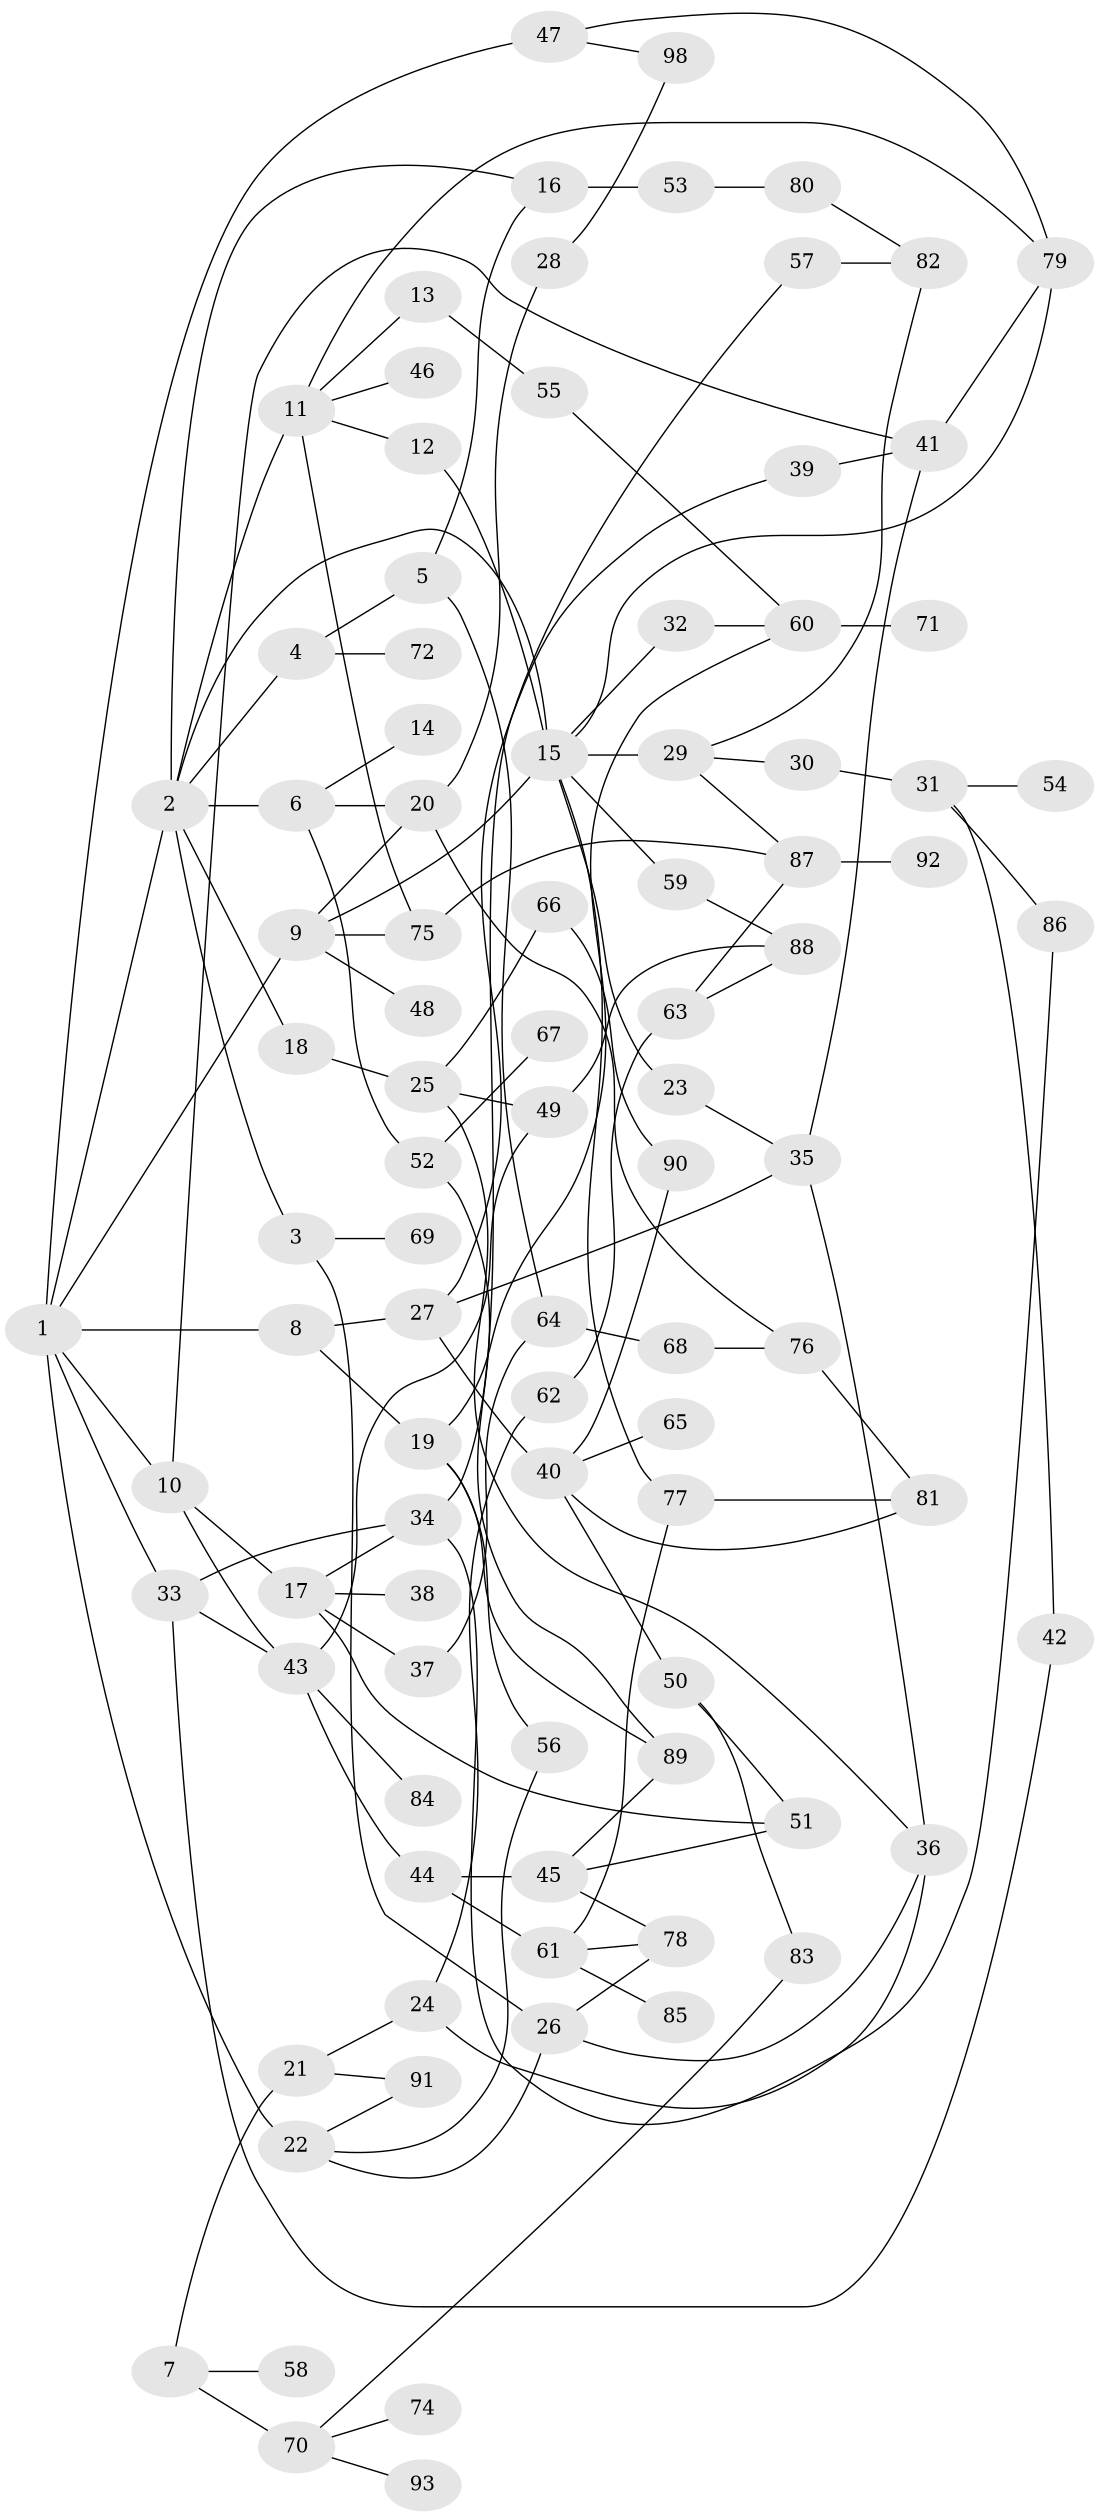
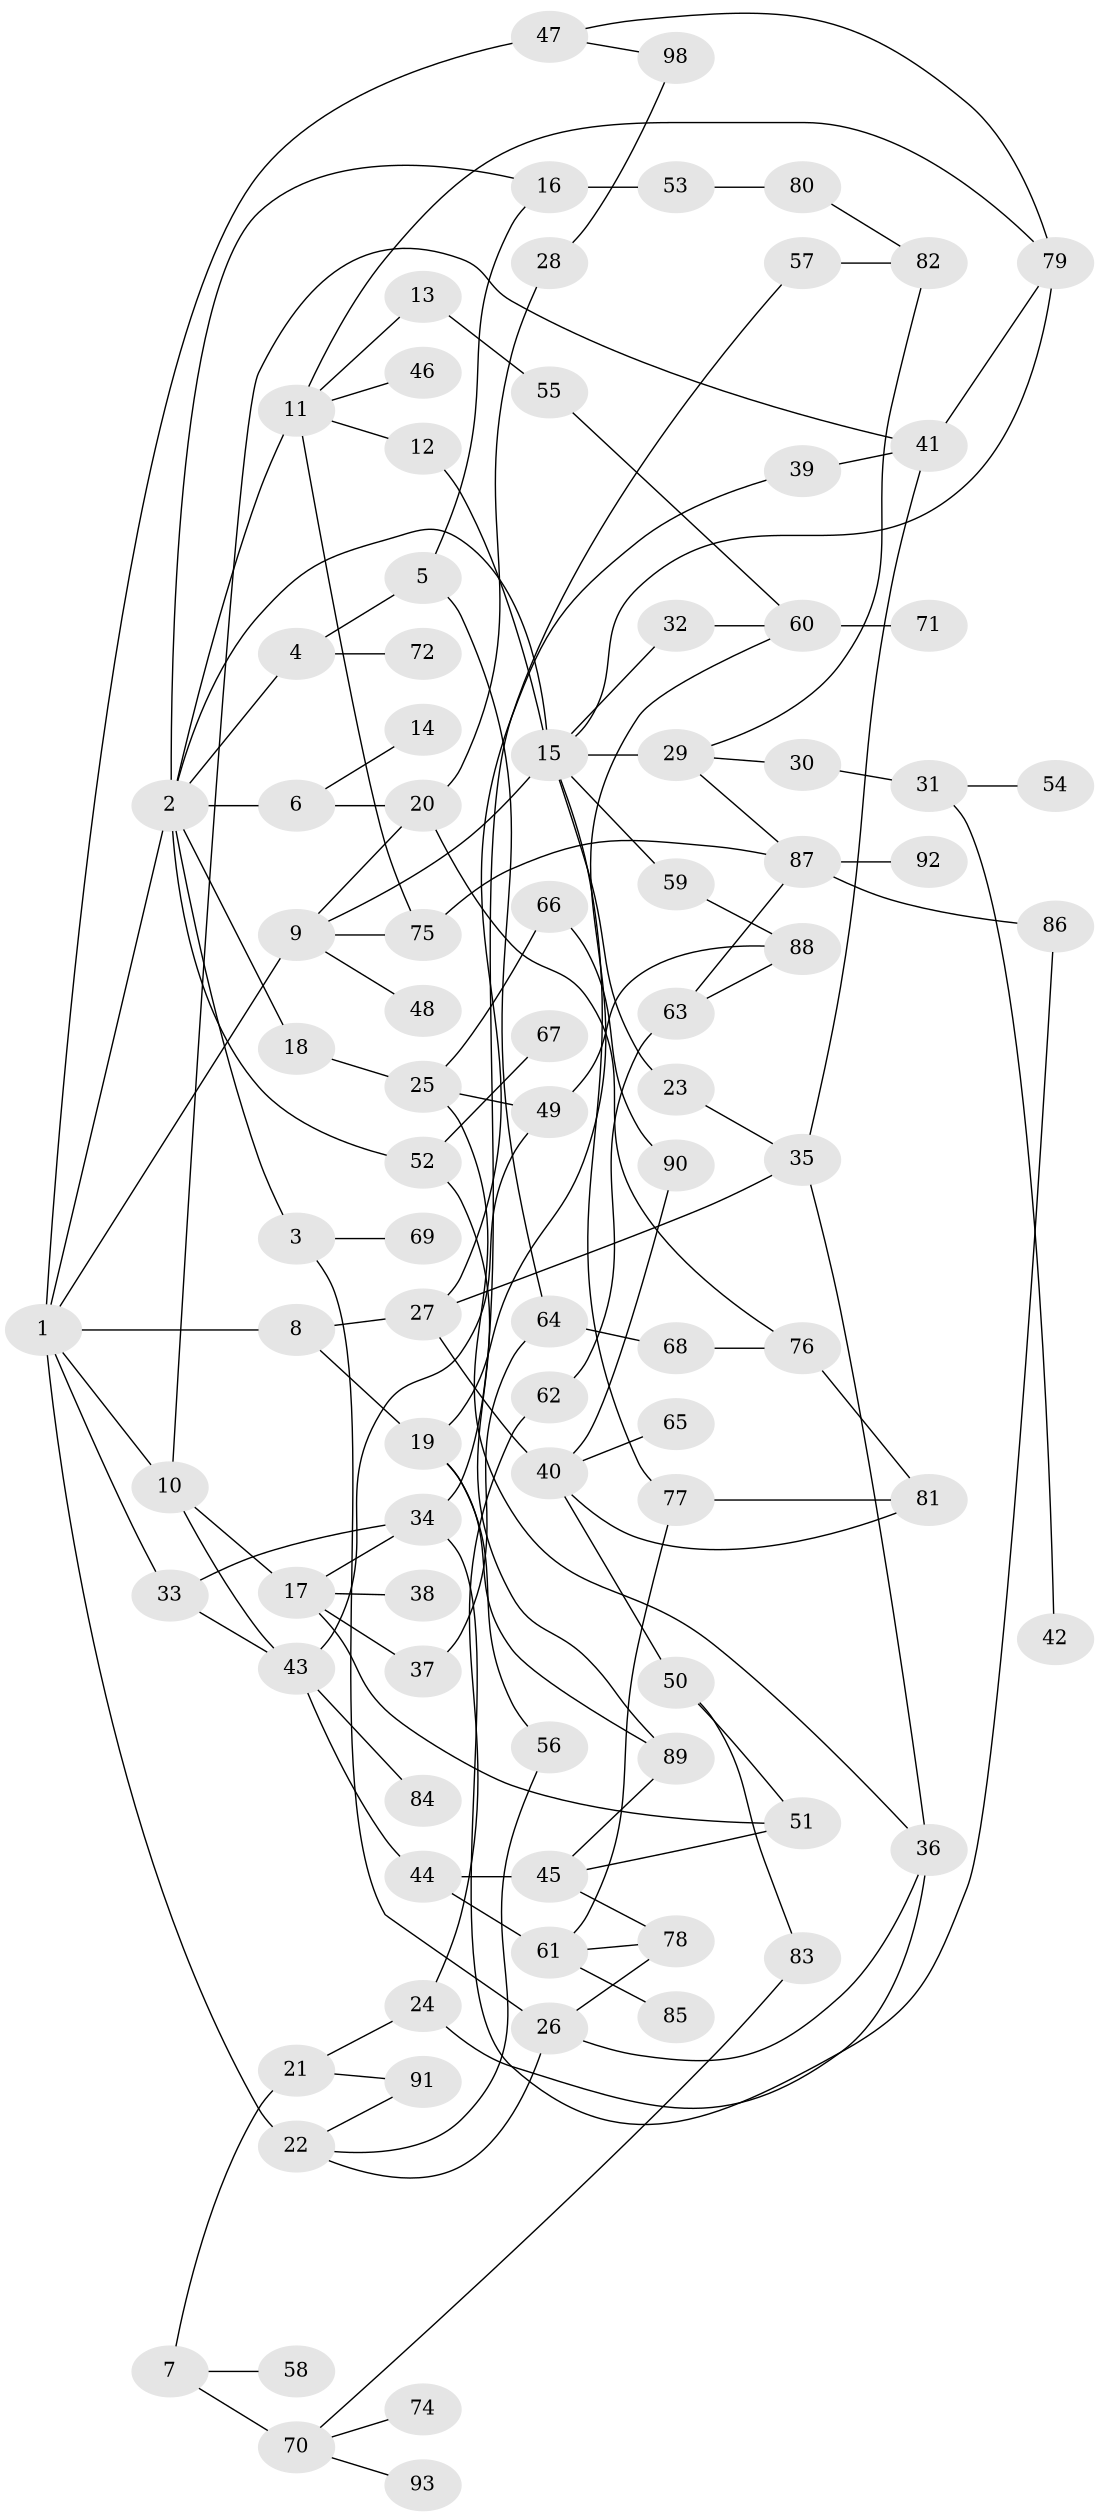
  graph {
    rankdir=LR
    node [color=gray90 style=filled]
    1
    2
    8
    9
    10
    22
    33
    47
    3
    4
    6
    11
    15
    16
    18
    52
    19
    27
    20
    48
    75
    17
    41
    43
    26
    56
    91
    34
    42
    79
    n31 [label=98]
    69
    5
    72
    14
    12
    13
    46
    23
    29
    32
    59
    77
    53
    25
    89
    67
    36
    78
    64
    68
    7
    21
    58
    70
    28
    76
    24
    83
    74
    93
    60
    35
    39
    40
    87
    37
    38
    51
    49
    44
    84
    55
    30
    82
    88
    81
    80
    86
    57
    66
    71
    62
    63
    90
    50
    65
    31
    92
    54
    45
    61
    85
    1 -- 2
    1 -- 8
    1 -- 9
    1 -- 10
    1 -- 22
    1 -- 33
    1 -- 47
    2 -- 3
    2 -- 4
    2 -- 6
    2 -- 11
    2 -- 15
    2 -- 16
    2 -- 18
-   6 -- 52
+   2 -- 52
    8 -- 19
    8 -- 27
    9 -- 15
    9 -- 20
    9 -- 48
    9 -- 75
    10 -- 17
    10 -- 41
    10 -- 43
    22 -- 26
    22 -- 56
    22 -- 91
    33 -- 43
    33 -- 34
-   33 -- 42
    47 -- 79
    47 -- n31
    3 -- 26
    3 -- 69
    4 -- 5
    4 -- 72
    6 -- 20
    6 -- 14
    11 -- 75
    11 -- 79
    11 -- 12
    11 -- 13
    11 -- 46
    15 -- 79
    15 -- 23
    15 -- 29
    15 -- 32
    15 -- 59
    15 -- 77
    16 -- 53
    18 -- 25
    52 -- 89
    52 -- 67
    19 -- 56
    19 -- 89
    19 -- 60
    27 -- 35
    27 -- 39
    27 -- 40
    20 -- 28
    20 -- 76
    75 -- 87
    17 -- 34
    17 -- 37
    17 -- 38
    17 -- 51
    41 -- 79
    43 -- 49
    43 -- 44
    43 -- 84
    26 -- 36
    26 -- 78
    34 -- 86
    34 -- 57
    5 -- 16
    5 -- 64
    12 -- 15
    13 -- 55
    23 -- 35
    29 -- 87
    29 -- 30
    29 -- 82
    32 -- 60
    59 -- 88
    77 -- 81
    53 -- 80
    25 -- 36
    25 -- 49
    25 -- 66
    64 -- 68
    68 -- 76
    7 -- 21
    7 -- 58
    7 -- 70
    21 -- 91
    21 -- 24
    70 -- 83
    70 -- 74
    70 -- 93
    28 -- n31
    76 -- 81
    24 -- 36
    24 -- 62
    60 -- 71
    35 -- 41
    35 -- 36
    39 -- 41
    40 -- 81
    40 -- 90
    40 -- 50
    40 -- 65
    87 -- 92
    37 -- 64
    49 -- 88
    44 -- 45
    44 -- 61
    55 -- 60
    30 -- 31
    80 -- 82
    57 -- 82
    66 -- 90
    62 -- 63
    63 -- 87
    63 -- 88
    50 -- 83
    50 -- 51
    31 -- 42
-   31 -- 86
+   87 -- 86
    31 -- 54
    45 -- 89
    45 -- 78
    45 -- 51
    61 -- 77
    61 -- 78
    61 -- 85
  }
